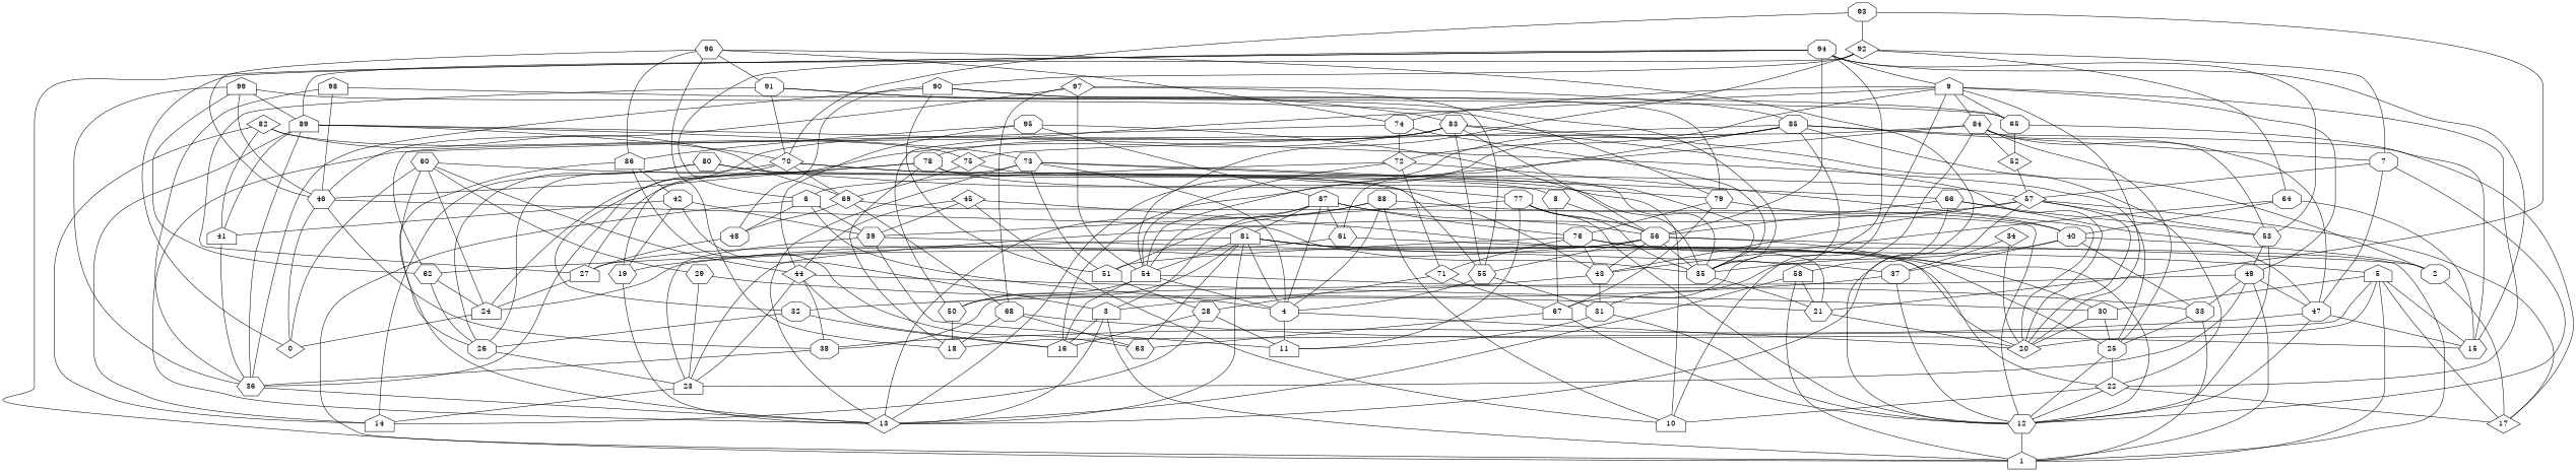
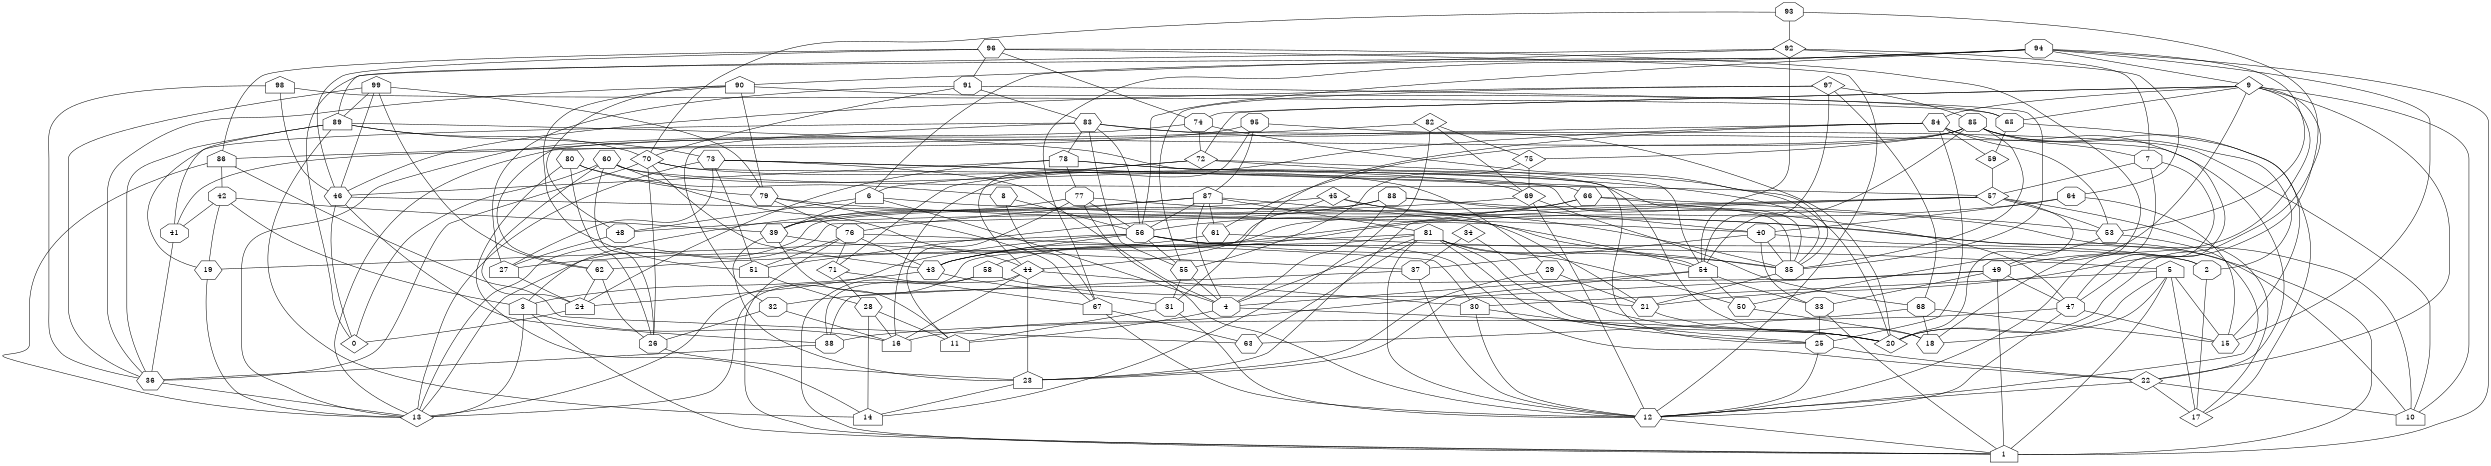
  digraph {
    node [shape=octagon]
    edge [color=black dir=none]
    88
    4
    13 [shape=diamond]
    40
    51 [shape=house]
    10 [shape=house]
    11 [shape=house]
    20 [shape=diamond]
    86 [shape=house]
    42
    63 [shape=hexagon]
    39 [shape=hexagon]
    19 [shape=hexagon]
-   41 [shape=house]
+   41
    3 [shape=house]
    80 [shape=hexagon]
    14 [shape=house]
    26
    79 [shape=hexagon]
    8 [shape=hexagon]
    23 [shape=house]
    37
    12 [shape=hexagon]
    32
    58 [shape=house]
    1 [shape=house]
    21 [shape=hexagon]
    84 [shape=hexagon]
-   59 [shape=diamond label=52]
+   59 [shape=diamond]
    62 [shape=hexagon]
    25
    47
    53 [shape=hexagon]
    16 [shape=house]
    31
    57 [shape=diamond]
    24 [shape=house]
    22 [shape=diamond]
    38
    15 [shape=hexagon]
    49
    30 [shape=house]
    36 [shape=hexagon]
    61 [shape=hexagon]
    5 [shape=house]
    27 [shape=house]
    18 [shape=hexagon]
    17 [shape=diamond]
    76
    71 [shape=diamond]
    43 [shape=hexagon]
    67 [shape=house]
    28 [shape=hexagon]
    0 [shape=diamond]
    35
    2
    33
    56
    55 [shape=hexagon]
    68
    74
    72 [shape=diamond]
    97 [shape=diamond]
    85
    54 [shape=house]
    46 [shape=hexagon]
    75 [shape=diamond]
    7
    50 [shape=hexagon]
    77
    66 [shape=hexagon]
    70 [shape=diamond]
    69 [shape=diamond]
    48
    90 [shape=house]
    65
    95
    44 [shape=diamond]
    87 [shape=house]
    81 [shape=house]
    45 [shape=diamond]
    89 [shape=house]
    73 [shape=hexagon]
    82 [shape=diamond]
    98 [shape=house]
    60 [shape=hexagon]
    29 [shape=hexagon]
    34 [shape=diamond]
    6 [shape=house]
    91
    83 [shape=hexagon]
-   78
+   78 [shape=house]
    92 [shape=diamond]
    64
    94
-   9 [shape=house]
+   9 [shape=diamond]
    96 [shape=hexagon]
    93
    99 [shape=house]
    subgraph sub_1 {
      88
      4
      13
      40
      51
      10
      11
      20
      86
      42
      63
      39
      19
      41
      3
      80
      14
      26
      79
      8
      23
      37
      12
      32
      58
      1
      21
      84
      59
      62
      25
      47
      53
      16
      31
      57
      24
      22
      38
      15
      49
      30
      36
      61
      5
      27
      18
      17
      76
      71
      43
      67
      28
      0
      35
      2
      33
      56
      55
      68
      74
      72
      97
      85
      54
      46
      75
      7
      50
      77
      66
      70
      69
      48
      90
      65
      95
      44
      87
      81
      45
      89
      73
      82
      98
      60
      29
      34
      6
      91
      83
      78
      92
      64
      94
      9
      96
      93
      99
    }
    88 -> 4
    88 -> 13
    88 -> 40
    88 -> 51
    88 -> 10
    4 -> 11
    4 -> 20
    40 -> 37
    40 -> 35
    40 -> 2
    40 -> 33
    51 -> 28
    86 -> 13
    86 -> 42
    86 -> 63
    42 -> 39
    42 -> 19
    42 -> 41
    42 -> 3
    39 -> 11
    39 -> 23
    39 -> 37
    19 -> 13
    41 -> 36
    3 -> 13
    3 -> 1
    3 -> 16
    80 -> 14
    80 -> 26
    80 -> 79
    80 -> 8
    26 -> 23
    79 -> 40
    79 -> 76
    79 -> 67
    8 -> 67
    8 -> 56
    23 -> 14
    37 -> 12
    37 -> 32
    12 -> 1
    32 -> 26
    32 -> 16
    58 -> 13
    58 -> 1
    58 -> 21
    21 -> 20
    84 -> 59
    84 -> 62
    84 -> 25
    84 -> 47
    84 -> 53
    84 -> 16
    84 -> 31
    59 -> 57
    62 -> 26
    62 -> 24
    25 -> 12
    25 -> 22
    47 -> 12
    47 -> 38
    47 -> 15
    53 -> 12
    53 -> 49
    31 -> 11
    31 -> 12
    57 -> 13
    57 -> 20
    57 -> 23
    57 -> 53
    57 -> 17
    57 -> 43
    24 -> 0
    22 -> 10
    22 -> 12
    22 -> 17
    38 -> 36
    49 -> 23
    49 -> 1
    49 -> 47
    49 -> 38
    49 -> 33
-   30 -> 20
+   30 -> 12
    30 -> 25
    36 -> 13
    61 -> 5
    61 -> 27
    5 -> 20
    5 -> 1
    5 -> 15
    5 -> 30
    5 -> 18
    5 -> 17
    27 -> 24
    76 -> 51
    76 -> 1
    76 -> 30
    76 -> 71
    76 -> 43
    71 -> 67
    71 -> 28
    43 -> 3
    43 -> 31
    67 -> 63
    67 -> 12
    28 -> 11
    28 -> 14
    28 -> 16
    35 -> 21
    2 -> 17
    33 -> 1
    33 -> 25
    56 -> 19
    56 -> 24
    56 -> 22
    56 -> 43
    56 -> 35
    56 -> 2
    56 -> 55
    55 -> 4
    55 -> 31
    68 -> 63
    68 -> 15
    68 -> 18
    74 -> 13
    74 -> 35
    74 -> 72
    72 -> 20
    72 -> 71
    72 -> 54
    72 -> 6
    97 -> 55
    97 -> 68
    97 -> 85
    97 -> 54
    97 -> 46
    85 -> 13
    85 -> 61
    85 -> 17
    85 -> 35
    85 -> 2
    85 -> 54
    85 -> 75
    85 -> 7
    54 -> 4
    54 -> 16
    54 -> 33
    54 -> 50
    46 -> 38
    46 -> 0
    46 -> 35
    75 -> 55
    75 -> 69
    7 -> 12
    7 -> 47
    7 -> 57
    50 -> 18
    77 -> 11
    77 -> 39
    77 -> 12
    77 -> 35
    77 -> 56
    66 -> 58
    66 -> 47
    66 -> 53
    66 -> 56
    70 -> 26
    70 -> 36
    70 -> 43
    70 -> 35
    70 -> 69
    69 -> 12
    69 -> 68
    69 -> 48
    48 -> 27
    90 -> 51
    90 -> 79
    90 -> 36
    90 -> 48
    90 -> 65
    65 -> 59
    65 -> 15
    95 -> 10
    95 -> 86
    95 -> 44
    95 -> 87
    44 -> 23
    44 -> 16
    44 -> 38
    44 -> 30
    87 -> 4
    87 -> 3
    87 -> 61
    87 -> 76
    87 -> 56
    87 -> 54
    87 -> 81
    81 -> 4
    81 -> 13
    81 -> 20
    81 -> 63
    81 -> 12
    81 -> 62
    81 -> 25
    81 -> 54
    81 -> 50
    45 -> 10
    45 -> 39
    45 -> 21
    45 -> 44
    89 -> 41
    89 -> 14
    89 -> 25
    89 -> 36
    89 -> 70
    89 -> 73
    73 -> 4
    73 -> 13
    73 -> 51
    73 -> 27
    73 -> 35
    73 -> 66
    82 -> 41
    82 -> 14
    82 -> 75
    82 -> 69
    98 -> 36
    98 -> 46
    98 -> 65
    60 -> 26
    60 -> 57
    60 -> 24
    60 -> 0
    60 -> 44
    60 -> 29
    29 -> 23
    29 -> 21
    34 -> 20
    34 -> 37
    6 -> 4
    6 -> 39
    6 -> 1
    6 -> 48
    91 -> 27
    91 -> 35
    91 -> 70
    91 -> 83
    83 -> 20
    83 -> 19
    83 -> 32
    83 -> 22
    83 -> 56
    83 -> 55
    83 -> 78
    78 -> 24
    78 -> 18
    78 -> 35
    78 -> 46
    78 -> 77
    92 -> 54
    92 -> 7
    92 -> 90
    92 -> 89
    92 -> 64
    64 -> 40
    64 -> 15
    64 -> 43
    94 -> 1
    94 -> 53
    94 -> 15
    94 -> 67
    94 -> 0
    94 -> 56
    94 -> 6
    94 -> 9
    9 -> 10
    9 -> 20
    9 -> 84
    9 -> 22
    9 -> 49
    9 -> 74
    9 -> 72
    9 -> 50
    9 -> 65
    96 -> 86
    96 -> 12
    96 -> 18
    96 -> 74
    96 -> 46
    96 -> 91
    93 -> 21
    93 -> 70
    93 -> 92
    99 -> 79
    99 -> 62
    99 -> 36
    99 -> 46
    99 -> 89
  }
